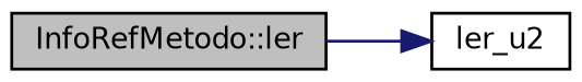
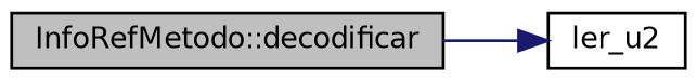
  digraph {
    rankdir=LR
    node [color=black fontname=Helvetica fontsize=10 shape=record style=filled]
-   n1 [fillcolor=grey75 fontcolor=black height=0.2 label="InfoRefMetodo::ler" width=0.4]
+   n1 [fillcolor=grey75 fontcolor=black height=0.2 label="InfoRefMetodo::decodificar" width=0.4]
    n2 [fillcolor=white height=0.2 label=ler_u2 width=0.4]
    n1 -> n2 [color=midnightblue fontname=Helvetica fontsize=10 labelfontname=Helvetica labelfontsize=10 style=solid]
  }
